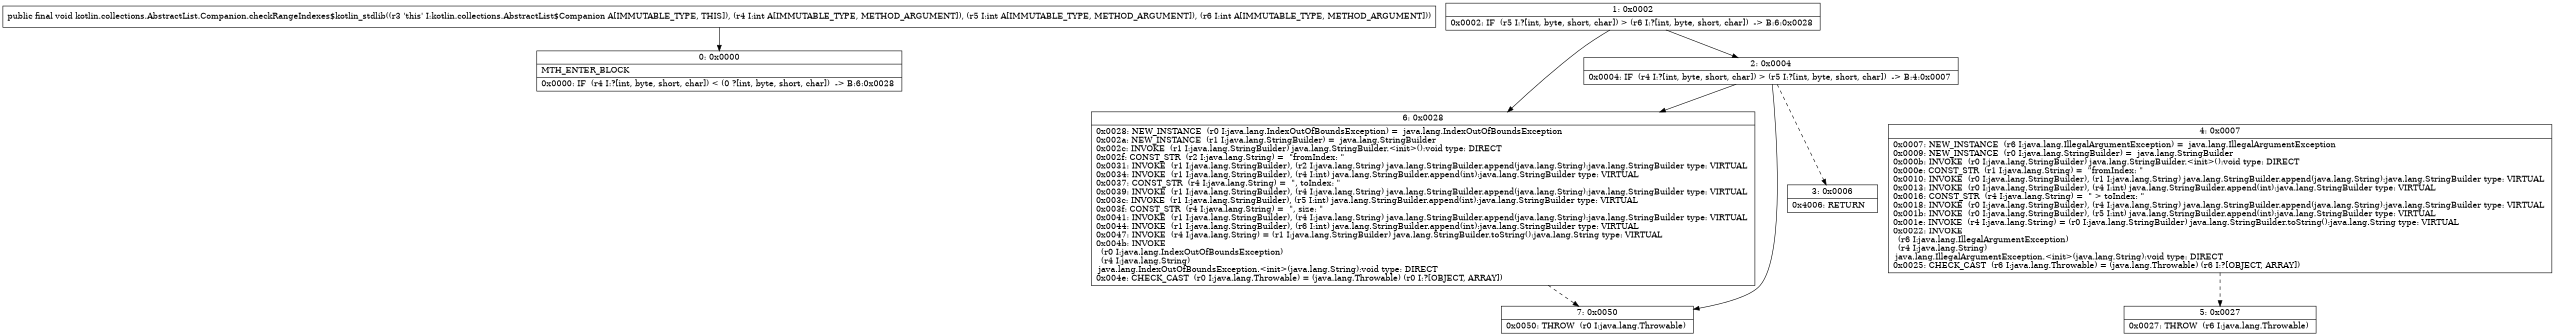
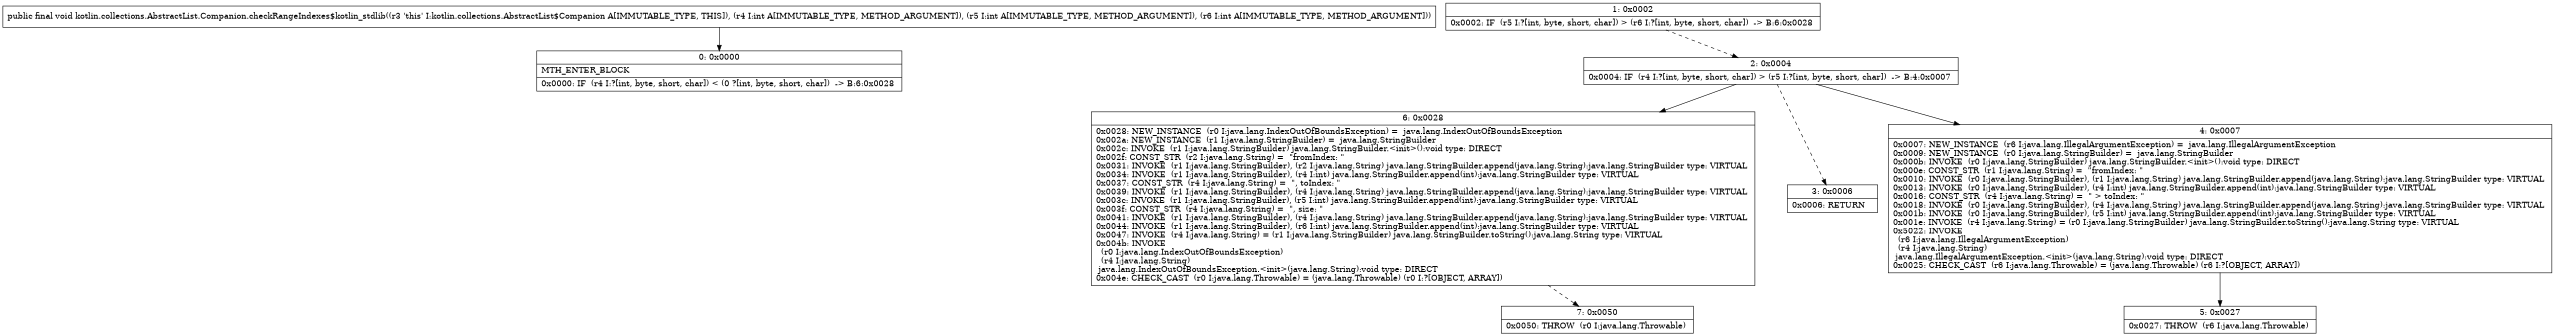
  digraph {
    node [shape=record]
    n1 [label="{0\:\ 0x0000|MTH_ENTER_BLOCK\l|0x0000: IF  (r4 I:?[int, byte, short, char]) \< (0 ?[int, byte, short, char])  \-\> B:6:0x0028 \l}"]
    n2 [label="{1\:\ 0x0002|0x0002: IF  (r5 I:?[int, byte, short, char]) \> (r6 I:?[int, byte, short, char])  \-\> B:6:0x0028 \l}"]
    n3 [label="{6\:\ 0x0028|0x0028: NEW_INSTANCE  (r0 I:java.lang.IndexOutOfBoundsException) =  java.lang.IndexOutOfBoundsException \l0x002a: NEW_INSTANCE  (r1 I:java.lang.StringBuilder) =  java.lang.StringBuilder \l0x002c: INVOKE  (r1 I:java.lang.StringBuilder) java.lang.StringBuilder.\<init\>():void type: DIRECT \l0x002f: CONST_STR  (r2 I:java.lang.String) =  \"fromIndex: \" \l0x0031: INVOKE  (r1 I:java.lang.StringBuilder), (r2 I:java.lang.String) java.lang.StringBuilder.append(java.lang.String):java.lang.StringBuilder type: VIRTUAL \l0x0034: INVOKE  (r1 I:java.lang.StringBuilder), (r4 I:int) java.lang.StringBuilder.append(int):java.lang.StringBuilder type: VIRTUAL \l0x0037: CONST_STR  (r4 I:java.lang.String) =  \", toIndex: \" \l0x0039: INVOKE  (r1 I:java.lang.StringBuilder), (r4 I:java.lang.String) java.lang.StringBuilder.append(java.lang.String):java.lang.StringBuilder type: VIRTUAL \l0x003c: INVOKE  (r1 I:java.lang.StringBuilder), (r5 I:int) java.lang.StringBuilder.append(int):java.lang.StringBuilder type: VIRTUAL \l0x003f: CONST_STR  (r4 I:java.lang.String) =  \", size: \" \l0x0041: INVOKE  (r1 I:java.lang.StringBuilder), (r4 I:java.lang.String) java.lang.StringBuilder.append(java.lang.String):java.lang.StringBuilder type: VIRTUAL \l0x0044: INVOKE  (r1 I:java.lang.StringBuilder), (r6 I:int) java.lang.StringBuilder.append(int):java.lang.StringBuilder type: VIRTUAL \l0x0047: INVOKE  (r4 I:java.lang.String) = (r1 I:java.lang.StringBuilder) java.lang.StringBuilder.toString():java.lang.String type: VIRTUAL \l0x004b: INVOKE  \l  (r0 I:java.lang.IndexOutOfBoundsException)\l  (r4 I:java.lang.String)\l java.lang.IndexOutOfBoundsException.\<init\>(java.lang.String):void type: DIRECT \l0x004e: CHECK_CAST  (r0 I:java.lang.Throwable) = (java.lang.Throwable) (r0 I:?[OBJECT, ARRAY]) \l}"]
    n4 [label="{2\:\ 0x0004|0x0004: IF  (r4 I:?[int, byte, short, char]) \> (r5 I:?[int, byte, short, char])  \-\> B:4:0x0007 \l}"]
    n5 [label="{7\:\ 0x0050|0x0050: THROW  (r0 I:java.lang.Throwable) \l}"]
-   n6 [label="{3\:\ 0x0006|0x4006: RETURN   \l}"]
-   n7 [label="{4\:\ 0x0007|0x0007: NEW_INSTANCE  (r6 I:java.lang.IllegalArgumentException) =  java.lang.IllegalArgumentException \l0x0009: NEW_INSTANCE  (r0 I:java.lang.StringBuilder) =  java.lang.StringBuilder \l0x000b: INVOKE  (r0 I:java.lang.StringBuilder) java.lang.StringBuilder.\<init\>():void type: DIRECT \l0x000e: CONST_STR  (r1 I:java.lang.String) =  \"fromIndex: \" \l0x0010: INVOKE  (r0 I:java.lang.StringBuilder), (r1 I:java.lang.String) java.lang.StringBuilder.append(java.lang.String):java.lang.StringBuilder type: VIRTUAL \l0x0013: INVOKE  (r0 I:java.lang.StringBuilder), (r4 I:int) java.lang.StringBuilder.append(int):java.lang.StringBuilder type: VIRTUAL \l0x0016: CONST_STR  (r4 I:java.lang.String) =  \" \> toIndex: \" \l0x0018: INVOKE  (r0 I:java.lang.StringBuilder), (r4 I:java.lang.String) java.lang.StringBuilder.append(java.lang.String):java.lang.StringBuilder type: VIRTUAL \l0x001b: INVOKE  (r0 I:java.lang.StringBuilder), (r5 I:int) java.lang.StringBuilder.append(int):java.lang.StringBuilder type: VIRTUAL \l0x001e: INVOKE  (r4 I:java.lang.String) = (r0 I:java.lang.StringBuilder) java.lang.StringBuilder.toString():java.lang.String type: VIRTUAL \l0x0022: INVOKE  \l  (r6 I:java.lang.IllegalArgumentException)\l  (r4 I:java.lang.String)\l java.lang.IllegalArgumentException.\<init\>(java.lang.String):void type: DIRECT \l0x0025: CHECK_CAST  (r6 I:java.lang.Throwable) = (java.lang.Throwable) (r6 I:?[OBJECT, ARRAY]) \l}"]
+   n6 [label="{3\:\ 0x0006|0x0006: RETURN   \l}"]
+   n7 [label="{4\:\ 0x0007|0x0007: NEW_INSTANCE  (r6 I:java.lang.IllegalArgumentException) =  java.lang.IllegalArgumentException \l0x0009: NEW_INSTANCE  (r0 I:java.lang.StringBuilder) =  java.lang.StringBuilder \l0x000b: INVOKE  (r0 I:java.lang.StringBuilder) java.lang.StringBuilder.\<init\>():void type: DIRECT \l0x000e: CONST_STR  (r1 I:java.lang.String) =  \"fromIndex: \" \l0x0010: INVOKE  (r0 I:java.lang.StringBuilder), (r1 I:java.lang.String) java.lang.StringBuilder.append(java.lang.String):java.lang.StringBuilder type: VIRTUAL \l0x0013: INVOKE  (r0 I:java.lang.StringBuilder), (r4 I:int) java.lang.StringBuilder.append(int):java.lang.StringBuilder type: VIRTUAL \l0x0016: CONST_STR  (r4 I:java.lang.String) =  \" \> toIndex: \" \l0x0018: INVOKE  (r0 I:java.lang.StringBuilder), (r4 I:java.lang.String) java.lang.StringBuilder.append(java.lang.String):java.lang.StringBuilder type: VIRTUAL \l0x001b: INVOKE  (r0 I:java.lang.StringBuilder), (r5 I:int) java.lang.StringBuilder.append(int):java.lang.StringBuilder type: VIRTUAL \l0x001e: INVOKE  (r4 I:java.lang.String) = (r0 I:java.lang.StringBuilder) java.lang.StringBuilder.toString():java.lang.String type: VIRTUAL \l0x5022: INVOKE  \l  (r6 I:java.lang.IllegalArgumentException)\l  (r4 I:java.lang.String)\l java.lang.IllegalArgumentException.\<init\>(java.lang.String):void type: DIRECT \l0x0025: CHECK_CAST  (r6 I:java.lang.Throwable) = (java.lang.Throwable) (r6 I:?[OBJECT, ARRAY]) \l}"]
    n8 [label="{5\:\ 0x0027|0x0027: THROW  (r6 I:java.lang.Throwable) \l}"]
    n9 [label="{public final void kotlin.collections.AbstractList.Companion.checkRangeIndexes$kotlin_stdlib((r3 'this' I:kotlin.collections.AbstractList$Companion A[IMMUTABLE_TYPE, THIS]), (r4 I:int A[IMMUTABLE_TYPE, METHOD_ARGUMENT]), (r5 I:int A[IMMUTABLE_TYPE, METHOD_ARGUMENT]), (r6 I:int A[IMMUTABLE_TYPE, METHOD_ARGUMENT])) }"]
-   n2 -> n3
-   n2 -> n4 [style=solid]
+   n2 -> n4 [style=dashed]
    n3 -> n5 [style=dashed]
    n4 -> n3
    n4 -> n6 [style=dashed]
-   n4 -> n5
-   n7 -> n8 [style=dashed]
+   n4 -> n7
+   n7 -> n8
    n9 -> n1
  }
